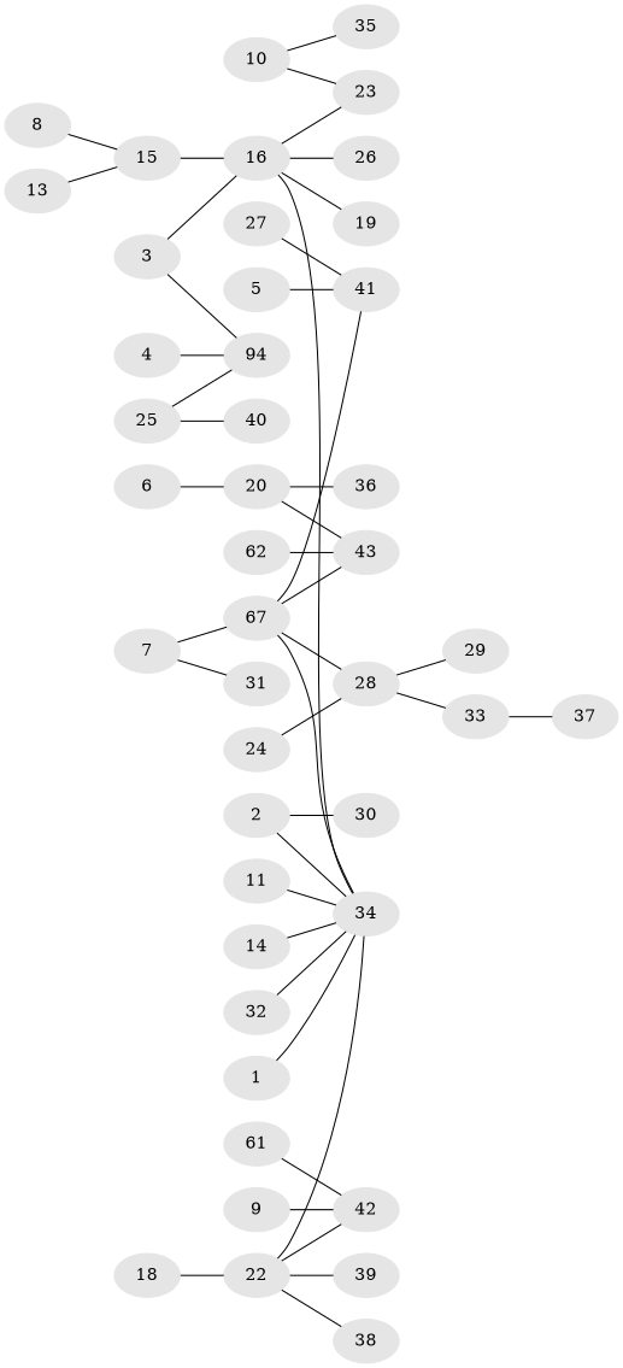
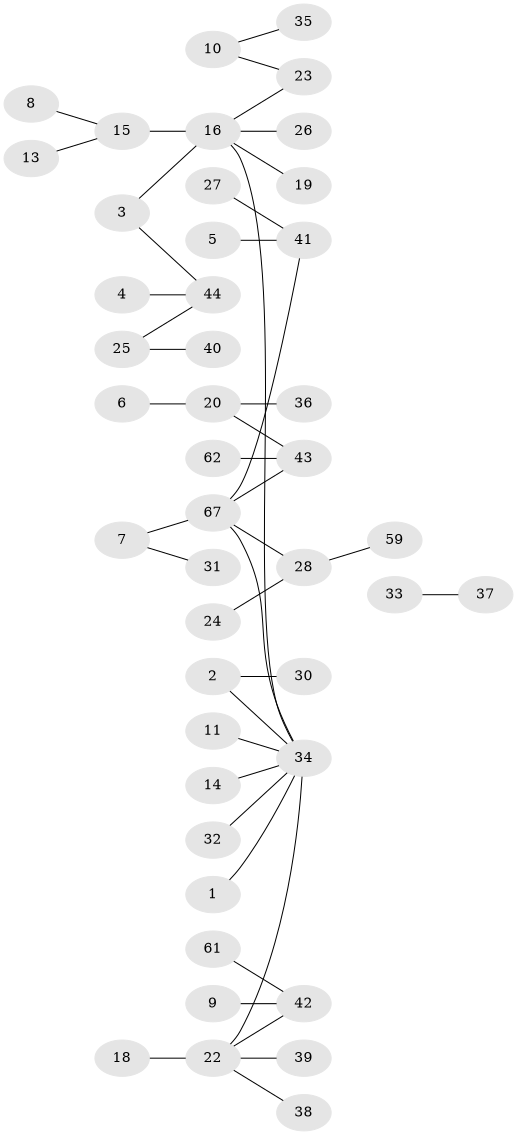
  graph {
    rankdir=LR
    node [color=gray90 style=filled]
    edge [weight=1.0]
    1
    34
    2
    30
    3
    16
-   44 [label=94]
+   44
    23
    19
    26
    4
    5
    41
    6
    20
    43
    36
    n18 [label=67]
    7
    31
    28
    8
    15
    9
    42
    10
    35
    11
    n29 [label=62]
    13
    14
-   29
+   29 [label=59]
    33
    18
    22
    38
    39
    n38 [label=61]
    24
    25
    40
    27
    37
    32
    1 -- 34
    2 -- 34
    2 -- 30
    3 -- 16
    3 -- 44
    16 -- 34
    16 -- 23
    16 -- 19
    16 -- 26
    4 -- 44
    5 -- 41
    6 -- 20
    20 -- 43
    20 -- 36
    n18 -- 34
    n18 -- 41
    n18 -- 43
    n18 -- 28
    7 -- n18
    7 -- 31
    28 -- 29
-   28 -- 33
    8 -- 15
    15 -- 16
    9 -- 42
    10 -- 23
    10 -- 35
    11 -- 34
    n29 -- 43
    13 -- 15
    14 -- 34
    33 -- 37
    18 -- 22
    22 -- 34
    22 -- 42
    22 -- 38
    22 -- 39
    n38 -- 42
    24 -- 28
    25 -- 44
    25 -- 40
    27 -- 41
    32 -- 34
  }
